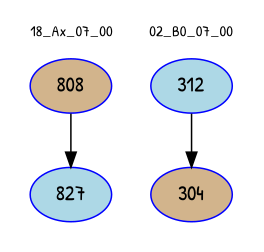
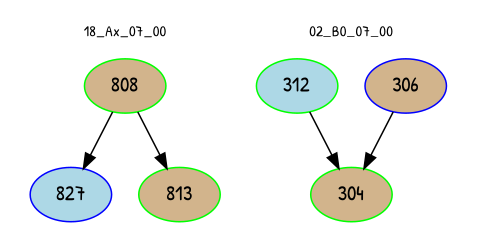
  digraph {
    fontname="Patrick Hand"
    node [color=green fillcolor=tan fontname="Patrick Hand" style=filled]
    edge [color=black fontname="Patrick Hand"]
    n1 [color=blue fillcolor=lightblue label=827]
-   n2 [color=blue label=808]
-   n5 [color=blue label=304]
-   n6 [color=blue fillcolor=lightblue label=312]
+   n2 [label=808]
+   n3 [label=813]
+   n4 [color=blue label=306]
+   n5 [label=304]
+   n6 [fillcolor=lightblue label=312]
    subgraph cluster_1 {
      color=white
      fontsize=10
      label="18_Ax_07_00"
      n1
      n2
+     n3
    }
    subgraph cluster_2 {
      color=white
      fontsize=10
      label="02_B0_07_00"
+     n4
      n5
      n6
    }
    n2 -> n1
+   n2 -> n3
+   n4 -> n5
    n6 -> n5
  }
